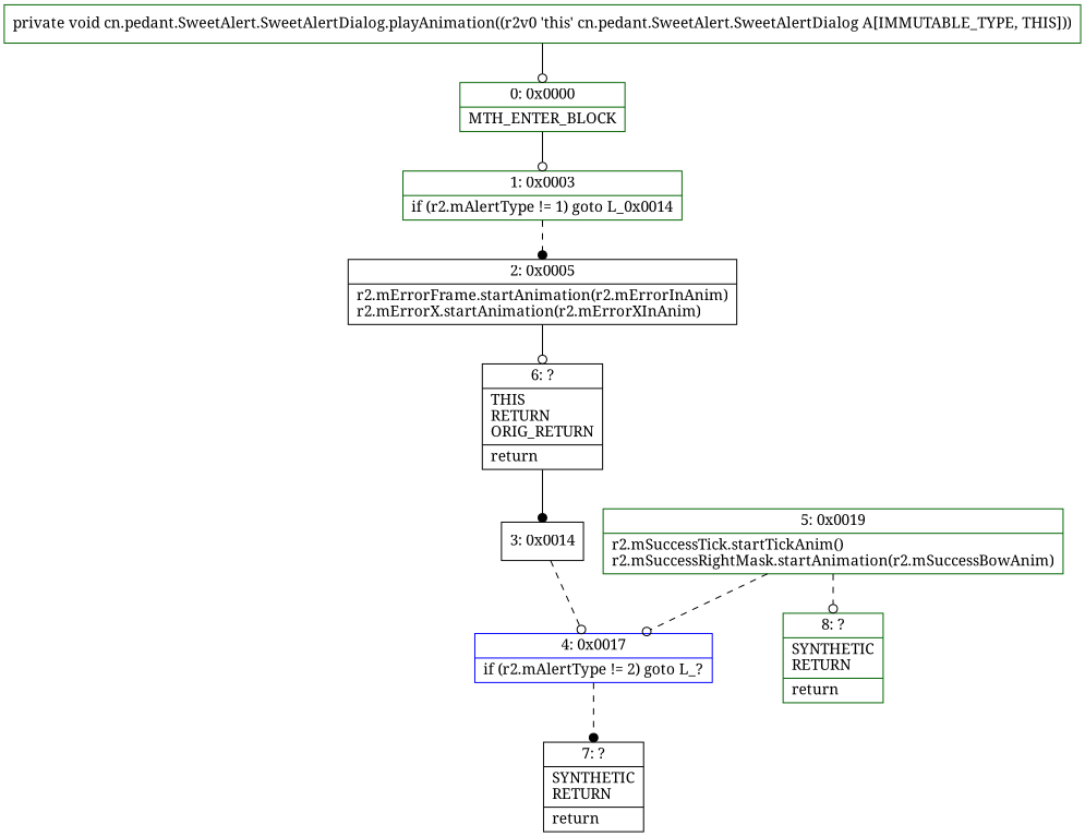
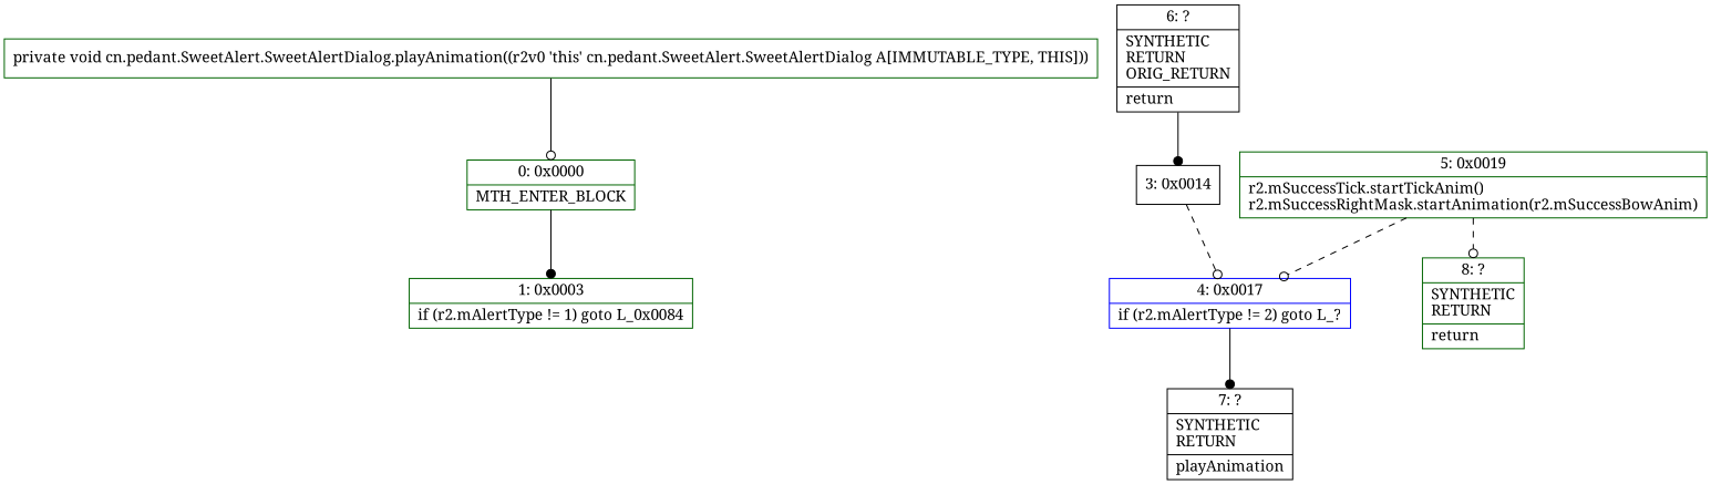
  digraph {
    fontname="Noto Serif"
    node [color=darkgreen fontname="Noto Serif" shape=record]
    edge [arrowhead=odot fontname="Noto Serif"]
    n1 [label="{0\:\ 0x0000|MTH_ENTER_BLOCK\l}"]
-   n2 [label="{1\:\ 0x0003|if (r2.mAlertType != 1) goto L_0x0014\l}"]
-   n3 [color=black label="{2\:\ 0x0005|r2.mErrorFrame.startAnimation(r2.mErrorInAnim)\lr2.mErrorX.startAnimation(r2.mErrorXInAnim)\l}"]
-   n4 [color=black label="{6\:\ ?|THIS\lRETURN\lORIG_RETURN\l|return\l}"]
+   n2 [label="{1\:\ 0x0003|if (r2.mAlertType != 1) goto L_0x0084\l}"]
+   n4 [color=black label="{6\:\ ?|SYNTHETIC\lRETURN\lORIG_RETURN\l|return\l}"]
    n5 [color=black label="{3\:\ 0x0014}"]
    n6 [color=blue label="{4\:\ 0x0017|if (r2.mAlertType != 2) goto L_?\l}"]
-   n7 [color=black label="{7\:\ ?|SYNTHETIC\lRETURN\l|return\l}"]
+   n7 [color=black label="{7\:\ ?|SYNTHETIC\lRETURN\l|playAnimation\l}"]
    n8 [label="{5\:\ 0x0019|r2.mSuccessTick.startTickAnim()\lr2.mSuccessRightMask.startAnimation(r2.mSuccessBowAnim)\l}"]
    n9 [label="{8\:\ ?|SYNTHETIC\lRETURN\l|return\l}"]
    n10 [label="{private void cn.pedant.SweetAlert.SweetAlertDialog.playAnimation((r2v0 'this' cn.pedant.SweetAlert.SweetAlertDialog A[IMMUTABLE_TYPE, THIS])) }"]
-   n1 -> n2
-   n2 -> n3 [arrowhead=dot style=dashed]
-   n3 -> n4
+   n1 -> n2 [arrowhead=dot]
    n4 -> n5 [arrowhead=dot]
    n5 -> n6 [style=dashed]
-   n6 -> n7 [arrowhead=dot style=dashed]
+   n6 -> n7 [arrowhead=dot]
    n8 -> n6 [style=dashed]
    n8 -> n9 [style=dashed]
    n10 -> n1
  }
